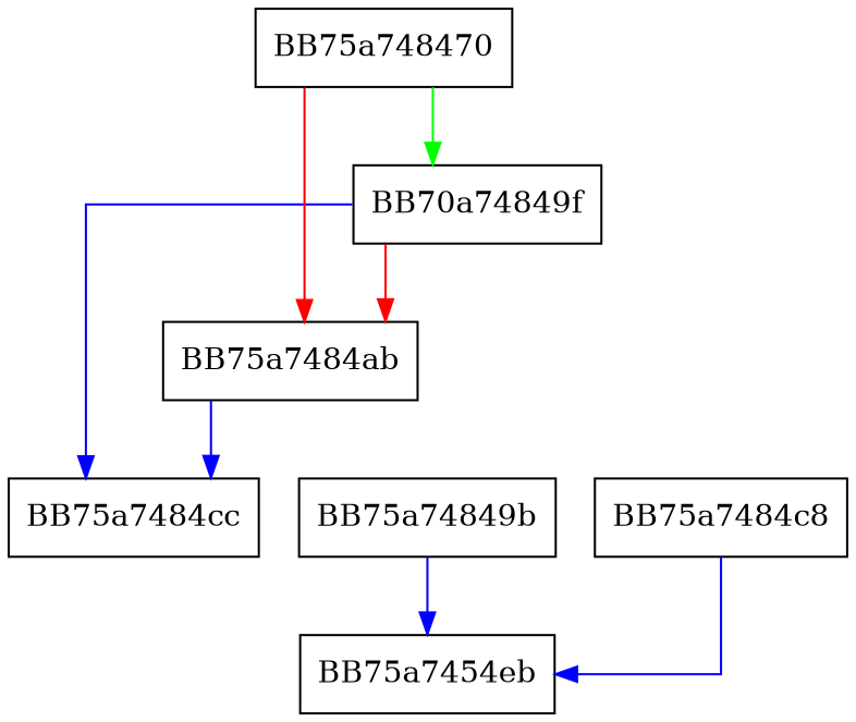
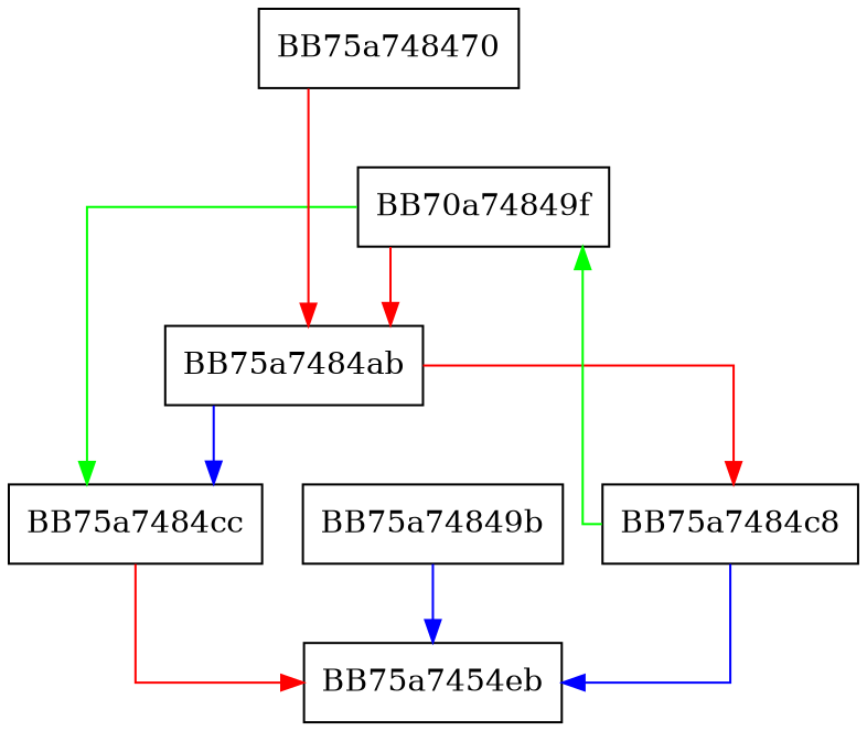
  digraph {
    splines=ortho
    node [shape=box]
    edge [color=red]
    n1 [label=BB70a74849f]
    BB75a748470
    BB75a7484ab
    BB75a7484cc
    n5 [label=BB75a7454eb]
    BB75a74849b
    BB75a7484c8
    n1 -> BB75a7484ab
-   n1 -> BB75a7484cc [color=blue]
-   BB75a748470 -> n1 [color=green]
+   n1 -> BB75a7484cc [color=green]
+   BB75a7484c8 -> n1 [color=green]
    BB75a748470 -> BB75a7484ab
    BB75a7484ab -> BB75a7484cc [color=blue]
+   BB75a7484ab -> BB75a7484c8
+   BB75a7484cc -> n5
    BB75a74849b -> n5 [color=blue]
    BB75a7484c8 -> n5 [color=blue]
  }
